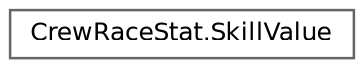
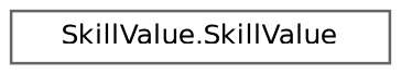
  digraph {
    rankdir=TB
-   n1 [color=grey40 fillcolor=white fontname=Helvetica fontsize=10 height=0.2 label="CrewRaceStat.SkillValue" shape=box style=filled width=0.4]
+   n1 [color=grey40 fillcolor=white fontname=Helvetica fontsize=10 height=0.2 label="SkillValue.SkillValue" shape=box style=filled width=0.4]
  }
